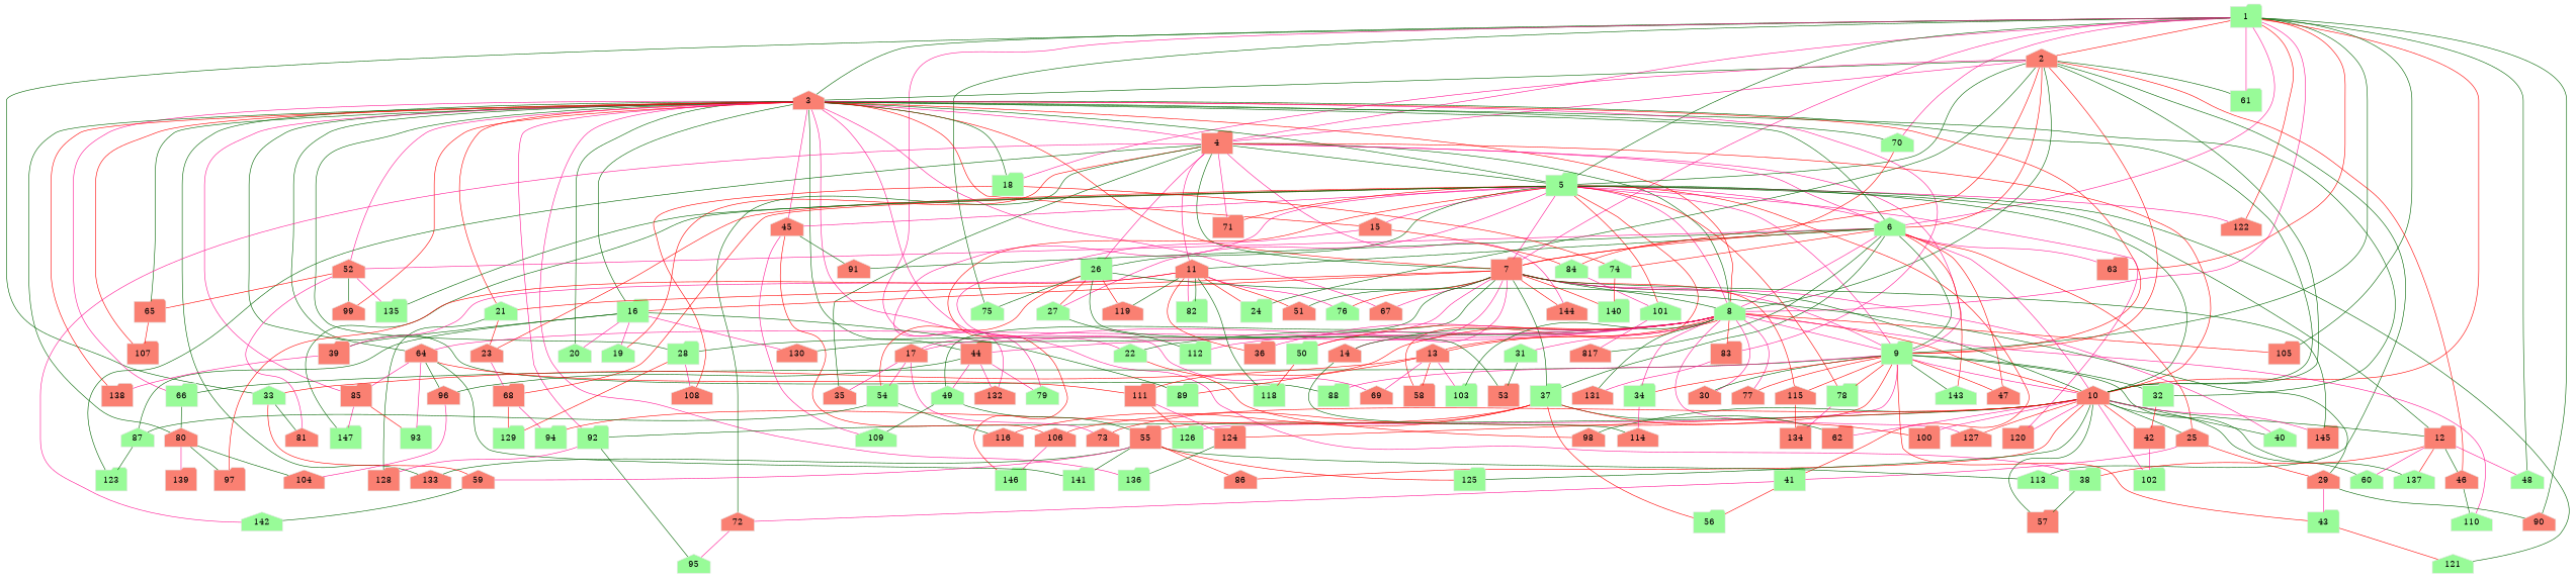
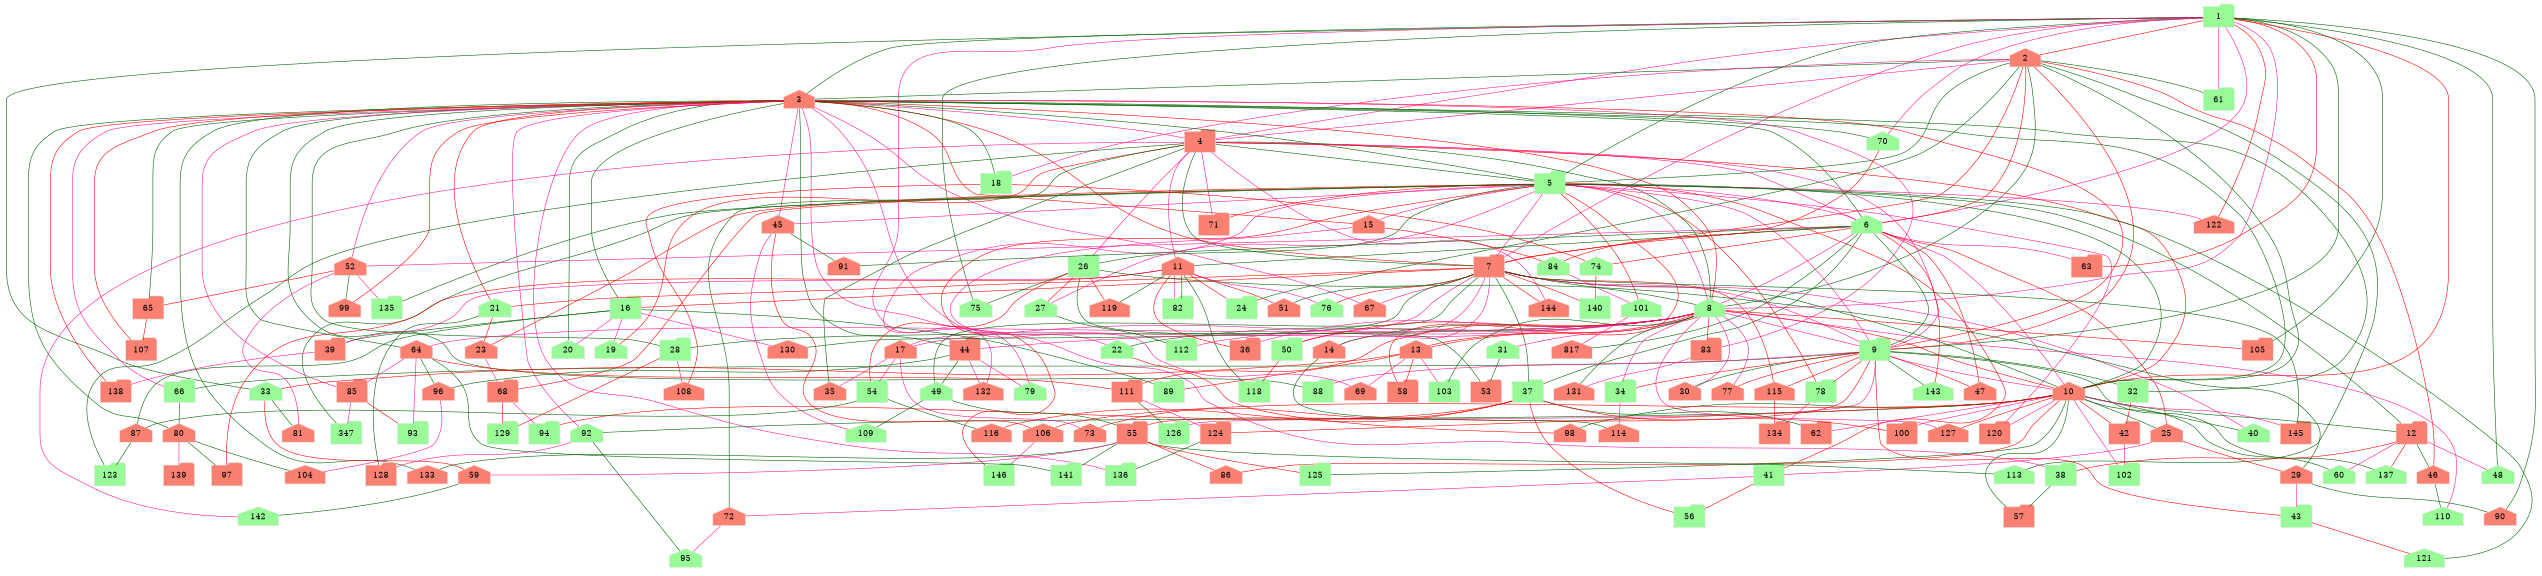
  graph {
    node [color=gray90 fillcolor=salmon shape=house style=filled]
    edge [color=darkgreen]
    1 [fillcolor=palegreen shape=folder]
    2
    3
    4 [shape=folder]
    5 [fillcolor=palegreen shape=folder]
    6 [fillcolor=palegreen]
    7 [shape=folder]
    8 [fillcolor=palegreen]
    9 [fillcolor=palegreen shape=folder]
    10
    33 [fillcolor=palegreen]
    48 [fillcolor=palegreen]
    61 [fillcolor=palegreen shape=folder]
    63 [shape=folder]
    70 [fillcolor=palegreen]
    75 [fillcolor=palegreen]
    90
    105 [shape=folder]
    122
    132
    18 [fillcolor=palegreen shape=folder]
    24 [fillcolor=palegreen shape=folder]
    46
    113 [fillcolor=palegreen]
    15
    16 [fillcolor=palegreen shape=folder]
    20 [fillcolor=palegreen]
    21 [fillcolor=palegreen]
    22 [fillcolor=palegreen]
    28 [fillcolor=palegreen shape=folder]
    32 [fillcolor=palegreen shape=folder]
    38 [fillcolor=palegreen shape=folder]
    44 [shape=folder]
    45
    52
    64
    65 [shape=folder]
    66 [fillcolor=palegreen shape=folder]
    67
    80
    83 [shape=folder]
    85 [shape=folder]
    88 [fillcolor=palegreen shape=folder]
-   92 [fillcolor=palegreen shape=folder]
+   92 [fillcolor=palegreen]
    99
    107 [shape=folder]
    133
    136 [fillcolor=palegreen shape=folder]
    138 [shape=folder]
    11
    19 [fillcolor=palegreen]
    26 [fillcolor=palegreen shape=folder]
    35
    71 [shape=folder]
    72
    123 [fillcolor=palegreen shape=folder]
    142 [fillcolor=palegreen]
    144
    12 [shape=folder]
    23
    27 [fillcolor=palegreen]
    41 [fillcolor=palegreen shape=folder]
    58 [shape=folder]
    68 [shape=folder]
    78 [fillcolor=palegreen shape=folder]
    79 [fillcolor=palegreen]
    101 [fillcolor=palegreen]
    120 [shape=folder]
    121 [fillcolor=palegreen]
    135 [fillcolor=palegreen shape=folder]
    146 [fillcolor=palegreen shape=folder]
-   147 [fillcolor=palegreen shape=folder]
+   147 [fillcolor=palegreen shape=folder label=347]
    25
    37 [fillcolor=palegreen shape=folder]
    47
    74 [fillcolor=palegreen]
    91
    n78 [label=817]
    143 [fillcolor=palegreen]
    14
    17
    40 [fillcolor=palegreen]
    49 [fillcolor=palegreen]
    50 [fillcolor=palegreen shape=folder]
    51
    76 [fillcolor=palegreen]
    115
    130
    140 [fillcolor=palegreen shape=folder]
    145 [shape=folder]
    13
    30
    31 [fillcolor=palegreen]
    34 [fillcolor=palegreen shape=folder]
    36 [shape=folder]
    77
    103 [fillcolor=palegreen shape=folder]
    110 [fillcolor=palegreen]
    111 [shape=folder]
    112 [fillcolor=palegreen shape=folder]
    127
    131
    43 [fillcolor=palegreen shape=folder]
    55 [shape=folder]
    126 [fillcolor=palegreen shape=folder]
    137 [fillcolor=palegreen]
    42 [shape=folder]
    57 [shape=folder]
    60 [fillcolor=palegreen]
    62 [shape=folder]
    86
    98
    100 [shape=folder]
    102 [fillcolor=palegreen shape=folder]
    106
    124 [shape=folder]
    125 [fillcolor=palegreen shape=folder]
    59
    81
    84 [fillcolor=palegreen]
    108
    139 [shape=folder]
    69
    39 [shape=folder]
    89 [fillcolor=palegreen shape=folder]
-   87 [fillcolor=palegreen]
+   87
    128 [shape=folder]
    129 [fillcolor=palegreen shape=folder]
    96
    109 [fillcolor=palegreen]
    141 [fillcolor=palegreen shape=folder]
    93 [fillcolor=palegreen shape=folder]
    97 [shape=folder]
    104
    95 [fillcolor=palegreen]
    82 [fillcolor=palegreen shape=folder]
    118 [fillcolor=palegreen shape=folder]
    119
    54 [fillcolor=palegreen shape=folder]
    29
    53 [shape=folder]
    56 [fillcolor=palegreen shape=folder]
    94 [fillcolor=palegreen shape=folder]
    134 [shape=folder]
    73
    116
    114
    1 -- 2 [color=red]
    1 -- 3
    1 -- 4 [color=deeppink]
    1 -- 5
    1 -- 6 [color=deeppink]
    1 -- 7 [color=deeppink]
    1 -- 8 [color=deeppink]
    1 -- 9
    1 -- 10 [color=red]
    1 -- 33
    1 -- 48
    1 -- 61 [color=deeppink]
    1 -- 63 [color=red]
    1 -- 70 [color=deeppink]
    1 -- 75
    1 -- 90
    1 -- 105
    1 -- 122 [color=red]
    1 -- 132 [color=deeppink]
    2 -- 3
    2 -- 4 [color=deeppink]
    2 -- 5
    2 -- 6 [color=red]
    2 -- 7 [color=red]
    2 -- 8
    2 -- 9 [color=red]
    2 -- 10
    2 -- 61
    2 -- 18 [color=deeppink]
    2 -- 24
    2 -- 46 [color=red]
    2 -- 113
    3 -- 4 [color=deeppink]
    3 -- 5
    3 -- 6
    3 -- 7 [color=red]
    3 -- 8 [color=red]
    3 -- 9 [color=red]
    3 -- 10
    3 -- 70
    3 -- 18
    3 -- 15 [color=red]
    3 -- 16
    3 -- 20
    3 -- 21 [color=red]
    3 -- 22 [color=deeppink]
    3 -- 28
    3 -- 32
    3 -- 38 [color=deeppink]
    3 -- 44
    3 -- 45 [color=deeppink]
    3 -- 52 [color=deeppink]
    3 -- 64
    3 -- 65
    3 -- 66 [color=deeppink]
    3 -- 67 [color=deeppink]
    3 -- 80
    3 -- 83 [color=deeppink]
    3 -- 85 [color=deeppink]
    3 -- 88
    3 -- 92 [color=deeppink]
    3 -- 99 [color=red]
    3 -- 107 [color=red]
    3 -- 133
    3 -- 136 [color=deeppink]
    3 -- 138 [color=red]
    4 -- 5
    4 -- 6 [color=deeppink]
    4 -- 7
    4 -- 8
    4 -- 9 [color=deeppink]
    4 -- 10 [color=red]
    4 -- 11 [color=deeppink]
    4 -- 19 [color=red]
    4 -- 26 [color=deeppink]
    4 -- 35
    4 -- 71 [color=deeppink]
    4 -- 72
    4 -- 123
    4 -- 142 [color=deeppink]
    4 -- 144 [color=deeppink]
    5 -- 6 [color=deeppink]
    5 -- 7 [color=deeppink]
    5 -- 8 [color=deeppink]
    5 -- 9 [color=deeppink]
    5 -- 10
    5 -- 122 [color=deeppink]
    5 -- 15 [color=deeppink]
    5 -- 45 [color=deeppink]
    5 -- 26
    5 -- 71 [color=red]
    5 -- 12
    5 -- 23 [color=red]
    5 -- 27 [color=deeppink]
    5 -- 41 [color=red]
    5 -- 58 [color=red]
    5 -- 68 [color=red]
    5 -- 78 [color=red]
    5 -- 79 [color=deeppink]
    5 -- 101 [color=red]
    5 -- 120 [color=deeppink]
    5 -- 121
    5 -- 135
    5 -- 146 [color=red]
    5 -- 147
    6 -- 7 [color=red]
    6 -- 8 [color=deeppink]
    6 -- 9
    6 -- 10 [color=deeppink]
    6 -- 63 [color=deeppink]
    6 -- 52 [color=deeppink]
    6 -- 11
    6 -- 25 [color=red]
    6 -- 37
    6 -- 47 [color=red]
    6 -- 74 [color=red]
    6 -- 91
    6 -- n78
    6 -- 143 [color=red]
    7 -- 8
    7 -- 9 [color=deeppink]
    7 -- 10
    7 -- 16 [color=red]
    7 -- 21 [color=red]
    7 -- 67 [color=deeppink]
    7 -- 144 [color=red]
    7 -- 37
    7 -- 14 [color=deeppink]
    7 -- 17 [color=deeppink]
    7 -- 40 [color=deeppink]
    7 -- 49
    7 -- 50 [color=deeppink]
    7 -- 51
    7 -- 76 [color=red]
    7 -- 115 [color=red]
    7 -- 130
    7 -- 140 [color=red]
    7 -- 145
    8 -- 9 [color=deeppink]
    8 -- 10 [color=red]
    8 -- 105 [color=red]
    8 -- 22
    8 -- 28
    8 -- 44 [color=deeppink]
    8 -- 64 [color=deeppink]
    8 -- 83 [color=red]
    8 -- 14
    8 -- 17 [color=deeppink]
    8 -- 50 [color=red]
    8 -- 13 [color=red]
    8 -- 13 [color=red]
    8 -- 30 [color=deeppink]
    8 -- 31 [color=deeppink]
    8 -- 34 [color=deeppink]
    8 -- 36 [color=deeppink]
    8 -- 77 [color=deeppink]
    8 -- 103
    8 -- 110 [color=deeppink]
    8 -- 111 [color=red]
    8 -- 112 [color=deeppink]
    8 -- 127 [color=deeppink]
    8 -- 131
    9 -- 10 [color=deeppink]
    9 -- 32
    9 -- 66
    9 -- 88 [color=deeppink]
    9 -- 78 [color=red]
    9 -- 47 [color=red]
    9 -- 143
    9 -- 115 [color=red]
    9 -- 30
    9 -- 34 [color=red]
    9 -- 77 [color=red]
    9 -- 43 [color=red]
    9 -- 55 [color=red]
    9 -- 126 [color=deeppink]
    9 -- 137
    10 -- 92
    10 -- 12
    10 -- 120 [color=deeppink]
    10 -- 25
    10 -- 40
    10 -- 145 [color=deeppink]
    10 -- 127 [color=red]
    10 -- 42 [color=red]
    10 -- 57
    10 -- 60
    10 -- 62 [color=deeppink]
    10 -- 86 [color=red]
    10 -- 98
    10 -- 100 [color=deeppink]
    10 -- 102 [color=deeppink]
    10 -- 106 [color=red]
    10 -- 124 [color=red]
    10 -- 125
    33 -- 59 [color=red]
    33 -- 81
    70 -- 84 [color=red]
    18 -- 74 [color=red]
    18 -- 108 [color=red]
    46 -- 110
    15 -- 84 [color=red]
    15 -- 69 [color=deeppink]
    16 -- 20 [color=deeppink]
    16 -- 19 [color=deeppink]
    16 -- 130 [color=deeppink]
    16 -- 39
    16 -- 89
    16 -- 87
    21 -- 23 [color=red]
    21 -- 128
    22 -- 98 [color=red]
    28 -- 108 [color=deeppink]
    28 -- 129 [color=red]
    32 -- 42 [color=red]
    38 -- 57
    44 -- 132 [color=deeppink]
    44 -- 79 [color=deeppink]
-   44 -- 49 [color=deeppink]
+   44 -- 49
    44 -- 96
    45 -- 91
    45 -- 106 [color=red]
    45 -- 109 [color=deeppink]
    52 -- 65 [color=red]
    52 -- 99
    52 -- 135 [color=deeppink]
    52 -- 81 [color=deeppink]
    64 -- 85 [color=deeppink]
    64 -- 111 [color=red]
    64 -- 96
    64 -- 141
    64 -- 93 [color=deeppink]
    65 -- 107 [color=red]
    66 -- 80
    80 -- 139 [color=deeppink]
    80 -- 97
    80 -- 104
    83 -- 131 [color=deeppink]
    85 -- 147 [color=deeppink]
    85 -- 93 [color=red]
    92 -- 128 [color=deeppink]
    92 -- 95
    11 -- 24 [color=red]
    11 -- 51 [color=red]
    11 -- 76 [color=deeppink]
    11 -- 36 [color=red]
    11 -- 39 [color=deeppink]
    11 -- 97 [color=red]
    11 -- 82 [color=deeppink]
    11 -- 82
    11 -- 118
    11 -- 119
    26 -- 75
    26 -- 27 [color=red]
    26 -- 119 [color=red]
    26 -- 54 [color=red]
    26 -- 29
    26 -- 53
    72 -- 95 [color=deeppink]
    12 -- 48 [color=deeppink]
    12 -- 46
    12 -- 38 [color=red]
    12 -- 137 [color=red]
    12 -- 60 [color=deeppink]
    23 -- 68 [color=deeppink]
    27 -- 112
    41 -- 72 [color=deeppink]
    41 -- 56 [color=red]
    68 -- 129 [color=red]
    68 -- 94 [color=deeppink]
    78 -- 134 [color=deeppink]
    101 -- n78 [color=deeppink]
    25 -- 41 [color=deeppink]
    25 -- 29 [color=red]
    37 -- 62
    37 -- 100 [color=red]
    37 -- 56 [color=red]
    37 -- 94 [color=red]
    37 -- 73 [color=red]
    37 -- 116 [color=red]
    74 -- 140 [color=red]
    14 -- 114
    17 -- 35 [color=deeppink]
    17 -- 54 [color=deeppink]
    17 -- 73 [color=deeppink]
    49 -- 55
    49 -- 109
    50 -- 118 [color=red]
    115 -- 134 [color=red]
    13 -- 33 [color=red]
    13 -- 58 [color=red]
    13 -- 103 [color=deeppink]
    13 -- 69 [color=deeppink]
    13 -- 89 [color=red]
    31 -- 53
    34 -- 114 [color=deeppink]
-   111 -- 126 [color=red]
+   111 -- 126
    111 -- 124 [color=deeppink]
    43 -- 121 [color=red]
    55 -- 113
    55 -- 133
    55 -- 86 [color=red]
    55 -- 125 [color=red]
    55 -- 59 [color=deeppink]
    55 -- 141
    42 -- 102 [color=deeppink]
    106 -- 146 [color=deeppink]
    124 -- 136
    59 -- 142
    84 -- 101 [color=deeppink]
    39 -- 138 [color=deeppink]
    87 -- 123
    96 -- 104 [color=deeppink]
    54 -- 87
    54 -- 116
    29 -- 90
    29 -- 43 [color=deeppink]
  }
